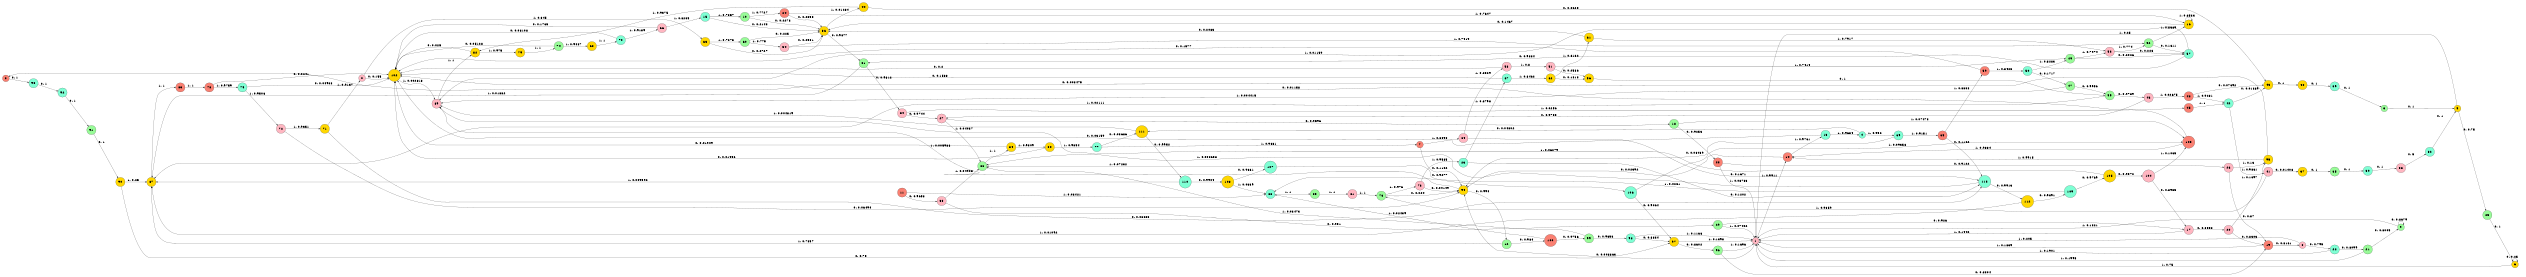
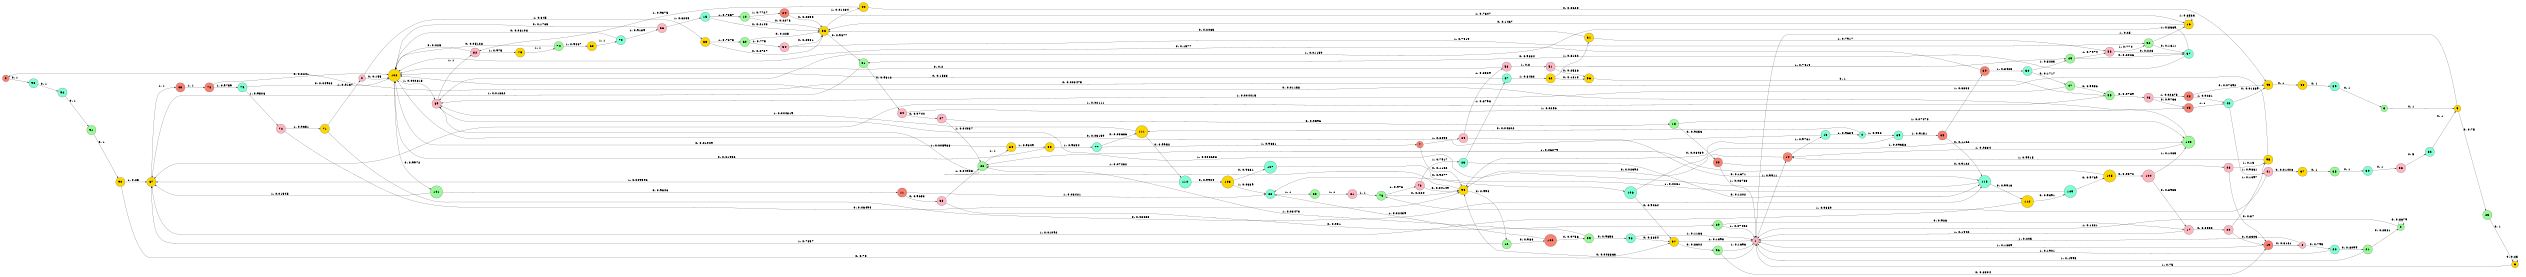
  digraph {
    rankdir=LR
    node [fillcolor=gold fontsize=24 shape=circle style=filled]
    edge [fontsize=24]
    0 [fillcolor=salmon]
    93 [fillcolor=aquamarine]
    92 [fillcolor=aquamarine]
    91 [fillcolor=palegreen]
    1 [fillcolor=lightpink]
    94
    14 [fillcolor=salmon]
    12 [fillcolor=palegreen]
    89 [fillcolor=lightpink]
    13 [fillcolor=aquamarine]
    100 [fillcolor=salmon]
    87
-   82
+   82 [fillcolor=lightpink]
    102
    4 [fillcolor=aquamarine]
    2 [fillcolor=lightpink]
    63
+   101 [fillcolor=palegreen]
    36
    60 [fillcolor=palegreen]
    11 [fillcolor=salmon]
    31 [fillcolor=palegreen]
    44
    54 [fillcolor=lightpink]
    3 [fillcolor=palegreen]
    5
    25 [fillcolor=palegreen]
    6
    111
    69 [fillcolor=aquamarine]
    110 [fillcolor=aquamarine]
    65 [fillcolor=salmon]
    108
    113 [fillcolor=aquamarine]
    59 [fillcolor=salmon]
    7 [fillcolor=salmon]
    64 [fillcolor=lightpink]
    58 [fillcolor=lightpink]
    112
    51 [fillcolor=lightpink]
    8 [fillcolor=lightpink]
    22 [fillcolor=aquamarine]
    21 [fillcolor=palegreen]
    9 [fillcolor=palegreen]
    10 [fillcolor=palegreen]
    24 [fillcolor=salmon]
    16
    34 [fillcolor=lightpink]
    43
    38 [fillcolor=lightpink]
    88 [fillcolor=aquamarine]
    86 [fillcolor=palegreen]
    29 [fillcolor=palegreen]
    85 [fillcolor=palegreen]
    84
    17 [fillcolor=lightpink]
    81 [fillcolor=lightpink]
    99 [fillcolor=palegreen]
    83 [fillcolor=salmon]
    98 [fillcolor=aquamarine]
    78 [fillcolor=salmon]
    15 [fillcolor=aquamarine]
    20 [fillcolor=lightpink]
    19 [fillcolor=salmon]
    95
    18 [fillcolor=palegreen]
    28 [fillcolor=salmon]
-   103 [fillcolor=salmon]
+   103 [fillcolor=palegreen]
    26 [fillcolor=lightpink]
    23 [fillcolor=aquamarine]
    67 [fillcolor=aquamarine]
    62
    109 [fillcolor=aquamarine]
    56
    61
    27 [fillcolor=lightpink]
    80
    30 [fillcolor=aquamarine]
    33 [fillcolor=lightpink]
    32 [fillcolor=aquamarine]
    45 [fillcolor=salmon]
    42 [fillcolor=aquamarine]
    41 [fillcolor=lightpink]
    35 [fillcolor=palegreen]
    40
    79
    37
    39 [fillcolor=aquamarine]
    76 [fillcolor=palegreen]
    73 [fillcolor=lightpink]
    74 [fillcolor=palegreen]
    46 [fillcolor=lightpink]
    48 [fillcolor=salmon]
    47 [fillcolor=palegreen]
    55 [fillcolor=palegreen]
    49 [fillcolor=palegreen]
    57 [fillcolor=aquamarine]
    53 [fillcolor=lightpink]
    52 [fillcolor=palegreen]
    50 [fillcolor=aquamarine]
    66 [fillcolor=lightpink]
    70 [fillcolor=aquamarine]
    68
    71
    72 [fillcolor=lightpink]
    75 [fillcolor=aquamarine]
    77 [fillcolor=aquamarine]
    90
    97
    96 [fillcolor=palegreen]
    104 [fillcolor=lightpink]
    105
    106 [fillcolor=aquamarine]
    107 [fillcolor=aquamarine]
    0 -> 93 [label="0: 1        "]
    93 -> 92 [label="0: 1        "]
    92 -> 91 [label="0: 1        "]
    91 -> 90 [label="0: 1        "]
    1 -> 94 [label="0: 0.008863  "]
    1 -> 14 [label="1: 0.9911   "]
    94 -> 12 [label="0: 0.994    "]
    94 -> 89 [label="1: 0.005988  "]
    14 -> 94 [label="0: 0.02392  "]
    14 -> 13 [label="1: 0.9761   "]
    12 -> 100 [label="0: 0.984    "]
    12 -> 87 [label="1: 0.7857   "]
    89 -> 82 [label="1: 1        "]
    13 -> 102 [label="0: 0.03159  "]
    13 -> 4 [label="1: 0.9684   "]
    100 -> 88 [label="1: 0.02439  "]
    100 -> 99 [label="0: 0.9756   "]
    87 -> 83 [label="1: 1        "]
    82 -> 102 [label="0: 0.025    "]
    82 -> 79 [label="1: 0.975    "]
    102 -> 89 [label="1: 0.002813  "]
+   102 -> 101 [label="0: 0.9972   "]
    4 -> 111 [label="0: 0.04802  "]
    4 -> 69 [label="1: 0.952    "]
    2 -> 102 [label="0: 0.155    "]
    2 -> 63 [label="1: 0.845    "]
    63 -> 36 [label="0: 0.2727   "]
    63 -> 60 [label="1: 0.7273   "]
+   101 -> 87 [label="1: 0.01545  "]
+   101 -> 11 [label="0: 0.9846   "]
    36 -> 31 [label="0: 0.9877   "]
    36 -> 44 [label="1: 0.01234  "]
    60 -> 36 [label="0: 0.225    "]
    60 -> 54 [label="1: 0.775    "]
    11 -> 38 [label="0: 0.9658   "]
    11 -> 88 [label="1: 0.03421  "]
    31 -> 87 [label="1: 0.01882  "]
    31 -> 34 [label="0: 0.9812   "]
    44 -> 82 [label="1: 0.9375   "]
    44 -> 43 [label="0: 0.0625   "]
    54 -> 36 [label="0: 0.2581   "]
    54 -> 52 [label="1: 0.7419   "]
    3 -> 5 [label="0: 1        "]
    5 -> 1 [label="1: 0.25     "]
    5 -> 25 [label="0: 0.75     "]
    25 -> 6 [label="0: 1        "]
    6 -> 1 [label="1: 0.75     "]
    6 -> 6 [label="0: 0.25     "]
    111 -> 89 [label="1: 0.004819  "]
    111 -> 110 [label="0: 0.9952   "]
    69 -> 94 [label="0: 0.08489  "]
    69 -> 65 [label="1: 0.9151   "]
    110 -> 87 [label="1: 0.009592  "]
    110 -> 108 [label="0: 0.9904   "]
    65 -> 113 [label="0: 0.1162   "]
    65 -> 59 [label="1: 0.8838   "]
    108 -> 88 [label="1: 0.0339   "]
    108 -> 107 [label="0: 0.9661   "]
    113 -> 89 [label="1: 0.008658  "]
    113 -> 112 [label="0: 0.9913   "]
    59 -> 102 [label="0: 0.1577   "]
    59 -> 50 [label="1: 0.8423   "]
    7 -> 94 [label="0: 0.1102   "]
    7 -> 64 [label="1: 0.8898   "]
    64 -> 113 [label="0: 0.1671   "]
    64 -> 58 [label="1: 0.8329   "]
    58 -> 102 [label="0: 0.2      "]
    58 -> 51 [label="1: 0.8      "]
    112 -> 87 [label="1: 0.01092  "]
    112 -> 109 [label="0: 0.9891   "]
    51 -> 56 [label="0: 0.2586   "]
    51 -> 49 [label="1: 0.7414   "]
    8 -> 1 [label="1: 0.205    "]
    8 -> 22 [label="0: 0.795    "]
    22 -> 1 [label="1: 0.1901   "]
    22 -> 21 [label="0: 0.8099   "]
    21 -> 1 [label="1: 0.1995   "]
-   21 -> 9 [label="0: 0.8005   "]
+   21 -> 9 [label="0: 0.2581   "]
    9 -> 1 [label="1: 0.1321   "]
    9 -> 9 [label="0: 0.8679   "]
    10 -> 36 [label="0: 0.2273   "]
    10 -> 24 [label="1: 0.7727   "]
    24 -> 36 [label="0: 0.2353   "]
    24 -> 16 [label="1: 0.7647   "]
    16 -> 36 [label="0: 0.1467   "]
    16 -> 16 [label="1: 0.8533   "]
    34 -> 27 [label="0: 0.9744   "]
    34 -> 45 [label="1: 0.0256   "]
    43 -> 40 [label="0: 1        "]
    38 -> 86 [label="1: 0.04903  "]
    38 -> 29 [label="0: 0.951    "]
    88 -> 85 [label="1: 1        "]
    86 -> 84 [label="1: 1        "]
    29 -> 1 [label="1: 0.07402  "]
    29 -> 17 [label="0: 0.926    "]
    85 -> 81 [label="1: 1        "]
    84 -> 102 [label="0: 0.01909  "]
    84 -> 80 [label="1: 0.9809   "]
    17 -> 1 [label="1: 0.1442   "]
    17 -> 20 [label="0: 0.8558   "]
    81 -> 76 [label="1: 1        "]
    99 -> 86 [label="1: 0.03473  "]
    99 -> 98 [label="0: 0.9653   "]
    83 -> 78 [label="1: 1        "]
    98 -> 1 [label="1: 0.1166   "]
    98 -> 97 [label="0: 0.8834   "]
    78 -> 102 [label="0: 0.0241   "]
    78 -> 75 [label="1: 0.9759   "]
    15 -> 36 [label="0: 0.2143   "]
    15 -> 10 [label="1: 0.7857   "]
    20 -> 19 [label="0: 0.8303   "]
    20 -> 95 [label="1: 0.1697   "]
    19 -> 1 [label="1: 0.1839   "]
    19 -> 8 [label="0: 0.8161   "]
    95 -> 0 [label="0: 0.008475  "]
    95 -> 14 [label="1: 0.9915   "]
    18 -> 28 [label="0: 0.9253   "]
    18 -> 103 [label="1: 0.07473  "]
    28 -> 1 [label="1: 0.08783  "]
    28 -> 26 [label="0: 0.9122   "]
    103 -> 14 [label="1: 0.9884   "]
    103 -> 102 [label="0: 0.01158  "]
    26 -> 19 [label="0: 0.87     "]
    26 -> 95 [label="1: 0.13     "]
    23 -> 113 [label="0: 0.1202   "]
    23 -> 67 [label="1: 0.8798   "]
    67 -> 102 [label="0: 0.1538   "]
    67 -> 62 [label="1: 0.8462   "]
    62 -> 56 [label="0: 0.1818   "]
    62 -> 61 [label="1: 0.8182   "]
    109 -> 88 [label="1: 0.0231   "]
    109 -> 105 [label="0: 0.9769   "]
    56 -> 55 [label="0: 1        "]
    61 -> 36 [label="0: 0.2083   "]
    61 -> 53 [label="1: 0.7917   "]
    27 -> 86 [label="1: 0.04037  "]
    27 -> 18 [label="0: 0.9596   "]
    80 -> 102 [label="0: 0.01456  "]
    80 -> 77 [label="1: 0.9854   "]
    30 -> 33 [label="0: 1        "]
    33 -> 32 [label="0: 5        "]
    32 -> 5 [label="0: 1        "]
    45 -> 42 [label="1: 1        "]
    42 -> 43 [label="0: 0.01389  "]
    42 -> 41 [label="1: 0.9861   "]
    41 -> 37 [label="0: 0.01408  "]
    41 -> 76 [label="1: 0.9859   "]
    35 -> 30 [label="0: 1        "]
    40 -> 39 [label="0: 1        "]
    79 -> 74 [label="1: 1        "]
    37 -> 35 [label="0: 1        "]
    39 -> 3 [label="0: 1        "]
    76 -> 94 [label="0: 0.024    "]
    76 -> 73 [label="1: 0.976    "]
    73 -> 94 [label="0: 0.04149  "]
-   73 -> 23 [label="1: 0.9585   "]
+   73 -> 23 [label="1: 0.7917   "]
    74 -> 102 [label="0: 0.05128  "]
    74 -> 68 [label="1: 0.9487   "]
-   46 -> 27 [label="0: 0.9733   "]
+   46 -> 45 [label="0: 0.9733   "]
    46 -> 48 [label="1: 0.02675  "]
    48 -> 43 [label="0: 0.07692  "]
    48 -> 42 [label="1: 0.9231   "]
    47 -> 89 [label="1: 0.004415  "]
    47 -> 55 [label="0: 0.9956   "]
    55 -> 87 [label="1: 0.02111  "]
    55 -> 46 [label="0: 0.9789   "]
    49 -> 57 [label="0: 0.2026   "]
    49 -> 53 [label="1: 0.7974   "]
    57 -> 89 [label="1: 0.01159  "]
    57 -> 31 [label="0: 0.9884   "]
    53 -> 57 [label="0: 0.226    "]
    53 -> 52 [label="1: 0.774    "]
    52 -> 16 [label="1: 0.8389   "]
    52 -> 57 [label="0: 0.1611   "]
    50 -> 47 [label="0: 0.1717   "]
    50 -> 49 [label="1: 0.8283   "]
    66 -> 102 [label="0: 0.1765   "]
    66 -> 15 [label="1: 0.8235   "]
    70 -> 102 [label="0: 0.08108  "]
    70 -> 66 [label="1: 0.9189   "]
    68 -> 70 [label="1: 1        "]
    71 -> 2 [label="1: 0.9137   "]
    71 -> 113 [label="0: 0.08633  "]
    72 -> 94 [label="0: 0.06494  "]
    72 -> 71 [label="1: 0.9351   "]
    75 -> 102 [label="0: 0.04938  "]
    75 -> 72 [label="1: 0.9506   "]
    77 -> 111 [label="0: 0.03686  "]
    77 -> 7 [label="1: 0.9631   "]
    90 -> 87 [label="1: 0.25     "]
    90 -> 97 [label="0: 0.75     "]
    97 -> 1 [label="1: 0.1398   "]
    97 -> 96 [label="0: 0.8602   "]
    96 -> 1 [label="1: 0.1696   "]
    96 -> 19 [label="0: 0.8304   "]
    104 -> 17 [label="0: 0.8935   "]
    104 -> 103 [label="1: 0.1065   "]
    105 -> 86 [label="1: 0.06279  "]
    105 -> 104 [label="0: 0.9372   "]
    106 -> 103 [label="1: 0.09358  "]
    106 -> 97 [label="0: 0.9064   "]
    107 -> 86 [label="1: 0.07232  "]
    107 -> 106 [label="0: 0.9277   "]
  }
